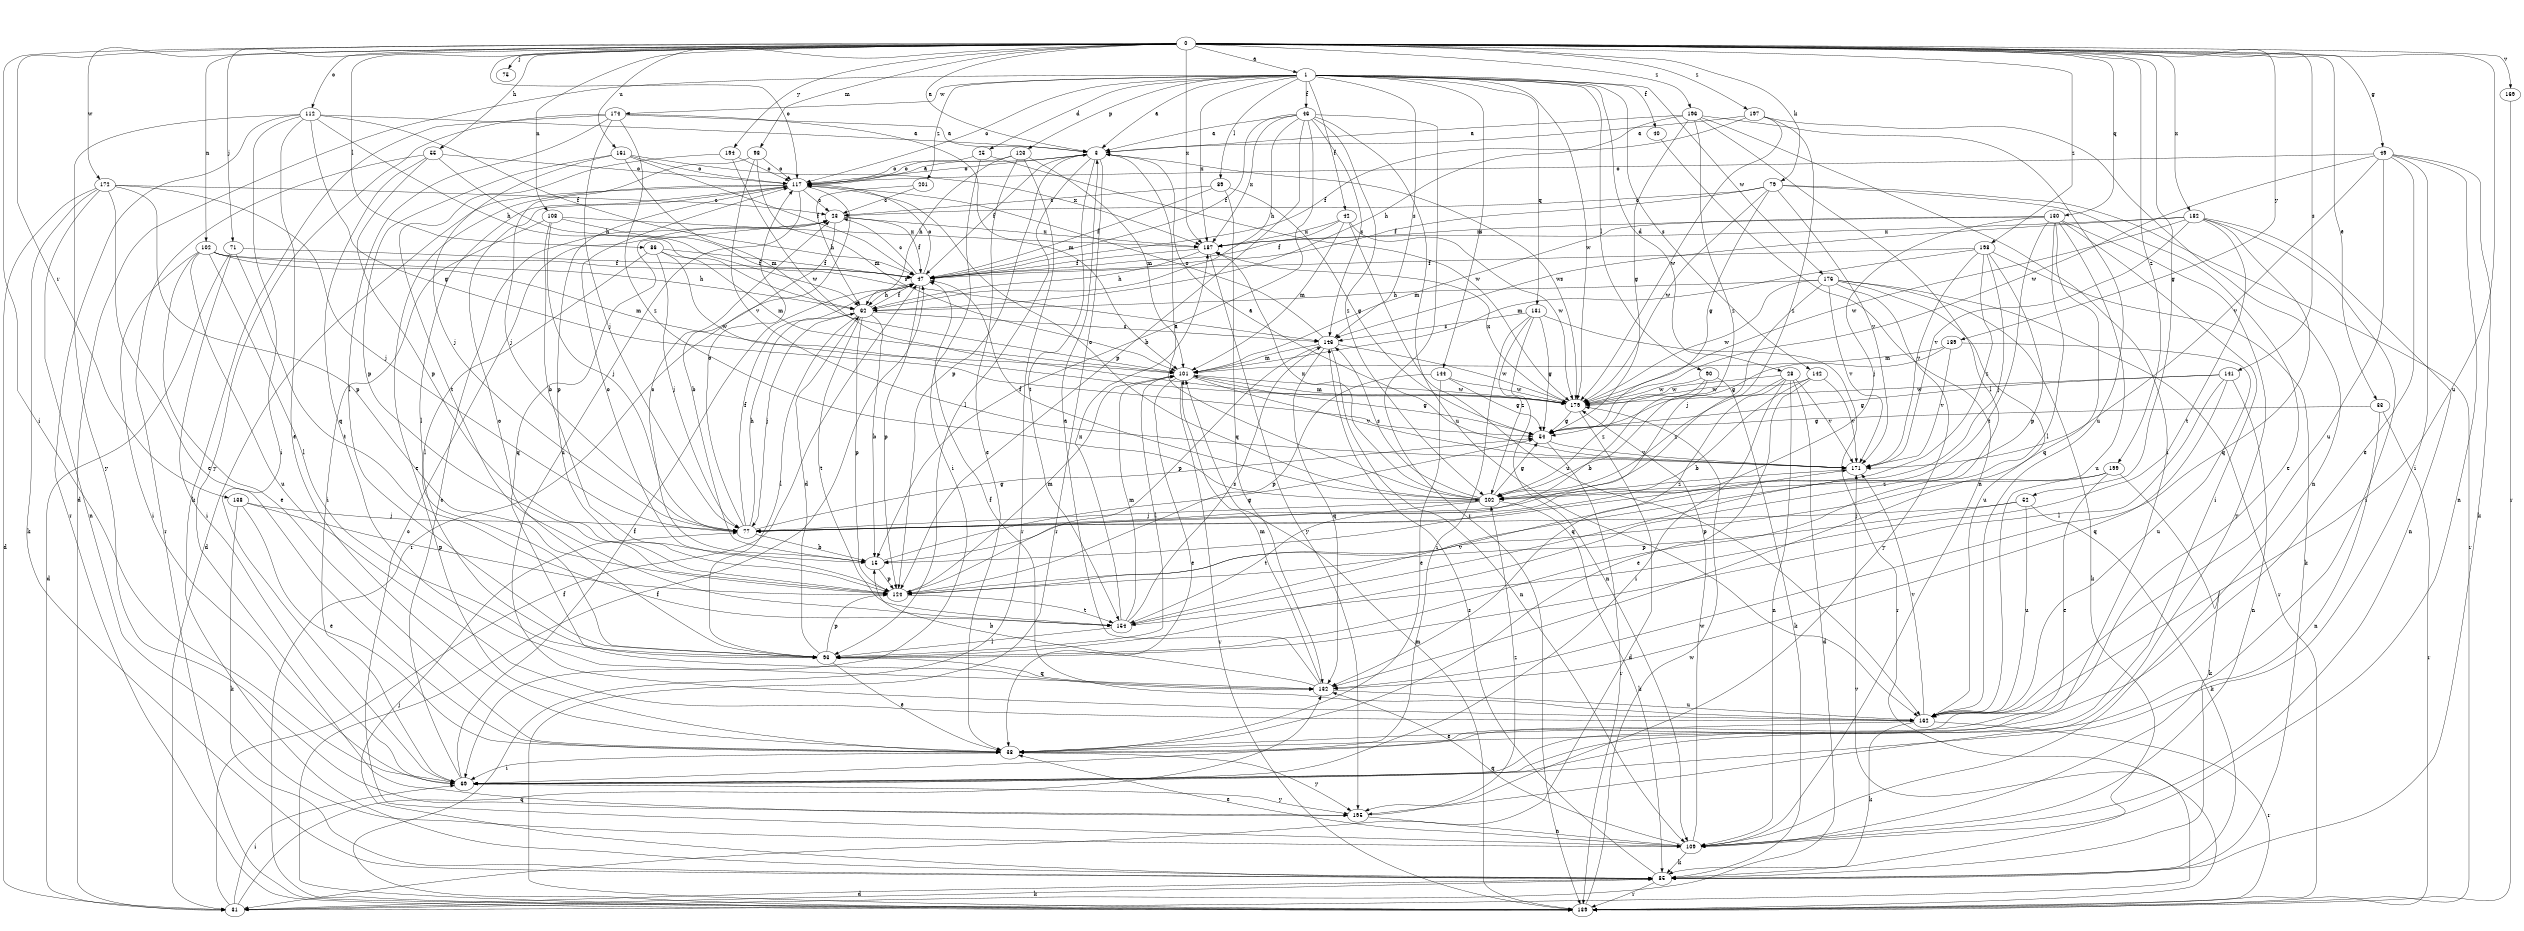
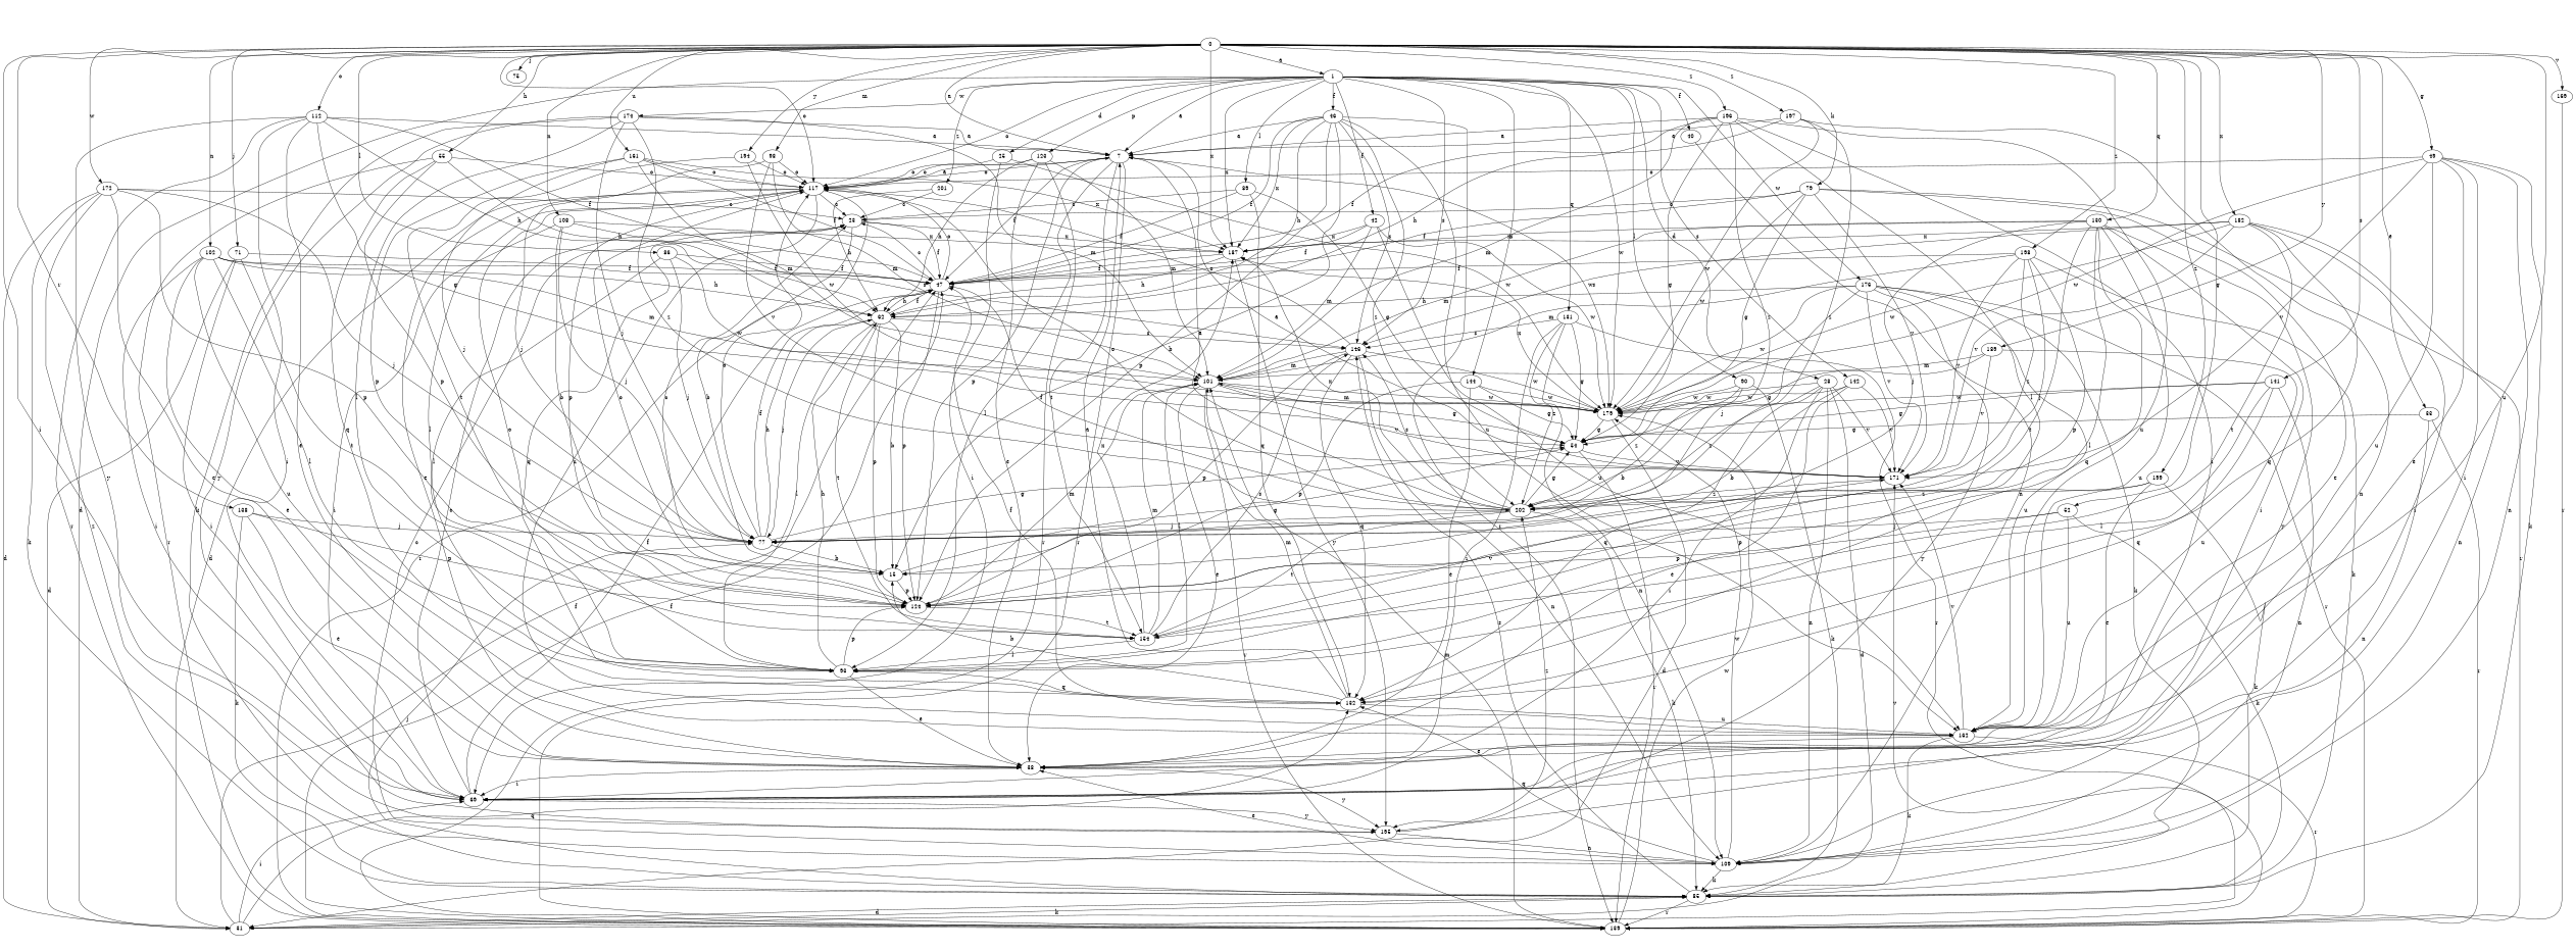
  strict digraph {
    0
    1
-   7 [label=3]
+   7
    33
    49
    52
    55
    69
    71
    75
    79
    86
    98
    102
    108
    112
    117
    130
    138
    141
    161
    162
    169
    172
    182
    187
    189
    194
    196
    197
    198
    199
    25
    28
    31
    40
    42
    46
    89
    90
    123
    131
    142
    144
    146
    174
    176
    179
    201
    47
    93
    124
    139
    154
    54
    109
    171
    85
    38
    77
    132
    62
    23
    195
    101
    15
    202
    0 -> 1 [label=a]
    0 -> 7 [label=a]
    0 -> 33 [label=e]
    0 -> 49 [label=g]
    0 -> 52 [label=g]
    0 -> 55 [label=h]
    0 -> 69 [label=i]
    0 -> 71 [label=j]
    0 -> 75 [label=j]
    0 -> 79 [label=k]
    0 -> 86 [label=l]
    0 -> 98 [label=m]
    0 -> 102 [label=n]
    0 -> 108 [label=n]
    0 -> 112 [label=o]
    0 -> 117 [label=o]
    0 -> 130 [label=q]
    0 -> 138 [label=r]
    0 -> 141 [label=s]
    0 -> 161 [label=u]
    0 -> 162 [label=u]
    0 -> 169 [label=v]
    0 -> 172 [label=w]
    0 -> 182 [label=x]
    0 -> 187 [label=x]
    0 -> 189 [label=y]
    0 -> 194 [label=y]
    0 -> 196 [label=z]
    0 -> 197 [label=z]
    0 -> 198 [label=z]
    0 -> 199 [label=z]
    1 -> 7 [label=a]
    1 -> 117 [label=o]
    1 -> 187 [label=x]
    1 -> 25 [label=d]
    1 -> 28 [label=d]
    1 -> 31 [label=d]
    1 -> 40 [label=f]
    1 -> 42 [label=f]
    1 -> 46 [label=f]
    1 -> 89 [label=l]
    1 -> 90 [label=l]
    1 -> 123 [label=p]
    1 -> 131 [label=q]
    1 -> 142 [label=s]
    1 -> 144 [label=s]
    1 -> 146 [label=s]
    1 -> 174 [label=w]
    1 -> 176 [label=w]
    1 -> 179 [label=w]
    1 -> 201 [label=z]
    7 -> 117 [label=o]
    7 -> 179 [label=w]
    7 -> 47 [label=f]
    7 -> 93 [label=l]
    7 -> 124 [label=p]
    7 -> 139 [label=r]
    7 -> 154 [label=t]
    33 -> 139 [label=r]
    33 -> 54 [label=g]
    33 -> 109 [label=n]
    49 -> 69 [label=i]
    49 -> 117 [label=o]
    49 -> 162 [label=u]
    49 -> 179 [label=w]
    49 -> 109 [label=n]
    49 -> 171 [label=v]
    49 -> 85 [label=k]
    49 -> 38 [label=e]
    52 -> 162 [label=u]
    52 -> 124 [label=p]
    52 -> 85 [label=k]
    52 -> 77 [label=j]
    55 -> 117 [label=o]
    55 -> 124 [label=p]
    55 -> 139 [label=r]
    55 -> 132 [label=q]
    55 -> 62 [label=h]
    69 -> 47 [label=f]
    69 -> 23 [label=c]
    69 -> 195 [label=y]
    71 -> 69 [label=i]
    71 -> 31 [label=d]
    71 -> 47 [label=f]
    71 -> 154 [label=t]
    79 -> 179 [label=w]
    79 -> 47 [label=f]
    79 -> 139 [label=r]
    79 -> 54 [label=g]
    79 -> 171 [label=v]
    79 -> 38 [label=e]
    79 -> 23 [label=c]
    86 -> 179 [label=w]
    86 -> 47 [label=f]
    86 -> 93 [label=l]
    86 -> 77 [label=j]
-   86 -> 101 [label=m]
+   196 -> 101 [label=m]
    98 -> 117 [label=o]
    98 -> 171 [label=v]
    98 -> 77 [label=j]
    98 -> 101 [label=m]
    102 -> 69 [label=i]
    102 -> 162 [label=u]
    102 -> 47 [label=f]
    102 -> 93 [label=l]
    102 -> 38 [label=e]
    102 -> 62 [label=h]
    102 -> 101 [label=m]
    108 -> 69 [label=i]
    108 -> 187 [label=x]
    108 -> 146 [label=s]
    108 -> 77 [label=j]
    108 -> 15 [label=b]
    112 -> 7 [label=a]
    112 -> 69 [label=i]
    112 -> 47 [label=f]
    112 -> 139 [label=r]
    112 -> 54 [label=g]
    112 -> 38 [label=e]
    112 -> 62 [label=h]
    112 -> 195 [label=y]
    117 -> 7 [label=a]
    117 -> 162 [label=u]
    117 -> 31 [label=d]
    117 -> 93 [label=l]
    117 -> 124 [label=p]
    117 -> 139 [label=r]
    117 -> 38 [label=e]
    117 -> 23 [label=c]
    130 -> 69 [label=i]
    130 -> 162 [label=u]
    130 -> 187 [label=x]
    130 -> 93 [label=l]
    130 -> 154 [label=t]
    130 -> 77 [label=j]
    130 -> 132 [label=q]
    130 -> 195 [label=y]
    130 -> 101 [label=m]
    138 -> 124 [label=p]
    138 -> 85 [label=k]
    138 -> 38 [label=e]
    138 -> 77 [label=j]
    141 -> 179 [label=w]
    141 -> 93 [label=l]
    141 -> 54 [label=g]
    141 -> 109 [label=n]
    141 -> 132 [label=q]
    161 -> 117 [label=o]
    161 -> 187 [label=x]
    161 -> 47 [label=f]
    161 -> 124 [label=p]
    161 -> 77 [label=j]
    161 -> 101 [label=m]
    162 -> 47 [label=f]
    162 -> 139 [label=r]
    162 -> 171 [label=v]
    162 -> 85 [label=k]
    162 -> 38 [label=e]
    169 -> 139 [label=r]
    172 -> 31 [label=d]
    172 -> 124 [label=p]
-   172 -> 109 [label=n]
+   172 -> 109 [label=z]
    172 -> 85 [label=k]
    172 -> 38 [label=e]
    172 -> 77 [label=j]
    172 -> 23 [label=c]
    182 -> 69 [label=i]
    182 -> 187 [label=x]
    182 -> 146 [label=s]
    182 -> 179 [label=w]
    182 -> 154 [label=t]
    182 -> 109 [label=n]
    182 -> 171 [label=v]
    182 -> 132 [label=q]
    187 -> 47 [label=f]
    187 -> 62 [label=h]
    187 -> 195 [label=y]
    189 -> 162 [label=u]
    189 -> 54 [label=g]
    189 -> 171 [label=v]
    189 -> 101 [label=m]
    194 -> 117 [label=o]
    194 -> 179 [label=w]
    194 -> 154 [label=t]
    196 -> 7 [label=a]
    196 -> 69 [label=i]
    196 -> 162 [label=u]
    196 -> 93 [label=l]
    196 -> 54 [label=g]
    196 -> 62 [label=h]
    196 -> 202 [label=z]
    197 -> 7 [label=a]
    197 -> 179 [label=w]
    197 -> 47 [label=f]
    197 -> 109 [label=n]
    197 -> 202 [label=z]
    198 -> 47 [label=f]
    198 -> 124 [label=p]
    198 -> 171 [label=v]
    198 -> 85 [label=k]
    198 -> 77 [label=j]
    198 -> 101 [label=m]
    198 -> 202 [label=z]
    199 -> 124 [label=p]
    199 -> 85 [label=k]
    199 -> 38 [label=e]
    199 -> 202 [label=z]
    25 -> 69 [label=i]
    25 -> 117 [label=o]
    25 -> 179 [label=w]
    28 -> 69 [label=i]
    28 -> 31 [label=d]
    28 -> 179 [label=w]
    28 -> 109 [label=n]
    28 -> 171 [label=v]
    28 -> 132 [label=q]
    28 -> 202 [label=z]
    31 -> 69 [label=i]
    31 -> 47 [label=f]
    31 -> 171 [label=v]
    31 -> 85 [label=k]
    31 -> 132 [label=q]
    40 -> 109 [label=n]
    42 -> 162 [label=u]
    42 -> 187 [label=x]
    42 -> 179 [label=w]
    42 -> 47 [label=f]
    42 -> 101 [label=m]
    46 -> 7 [label=a]
    46 -> 162 [label=u]
    46 -> 187 [label=x]
    46 -> 146 [label=s]
    46 -> 47 [label=f]
    46 -> 124 [label=p]
    46 -> 139 [label=r]
    46 -> 62 [label=h]
    46 -> 15 [label=b]
    46 -> 202 [label=z]
    89 -> 47 [label=f]
    89 -> 54 [label=g]
    89 -> 132 [label=q]
    89 -> 23 [label=c]
    90 -> 179 [label=w]
    90 -> 85 [label=k]
    90 -> 15 [label=b]
    90 -> 202 [label=z]
    123 -> 117 [label=o]
    123 -> 139 [label=r]
    123 -> 38 [label=e]
    123 -> 62 [label=h]
    123 -> 101 [label=m]
    131 -> 69 [label=i]
    131 -> 146 [label=s]
    131 -> 139 [label=r]
    131 -> 54 [label=g]
    131 -> 109 [label=n]
    131 -> 202 [label=z]
    142 -> 179 [label=w]
    142 -> 171 [label=v]
    142 -> 38 [label=e]
    142 -> 15 [label=b]
    144 -> 179 [label=w]
    144 -> 124 [label=p]
    144 -> 54 [label=g]
    144 -> 38 [label=e]
    146 -> 117 [label=o]
    146 -> 179 [label=w]
    146 -> 124 [label=p]
    146 -> 109 [label=n]
    146 -> 132 [label=q]
    146 -> 101 [label=m]
    174 -> 7 [label=a]
    174 -> 93 [label=l]
    174 -> 85 [label=k]
    174 -> 77 [label=j]
    174 -> 195 [label=y]
    174 -> 101 [label=m]
    174 -> 202 [label=z]
    176 -> 162 [label=u]
    176 -> 179 [label=w]
    176 -> 139 [label=r]
    176 -> 171 [label=v]
    176 -> 85 [label=k]
    176 -> 77 [label=j]
    176 -> 62 [label=h]
    176 -> 195 [label=y]
    179 -> 187 [label=x]
    179 -> 31 [label=d]
    179 -> 54 [label=g]
    179 -> 101 [label=m]
    201 -> 62 [label=h]
    201 -> 23 [label=c]
    47 -> 117 [label=o]
    47 -> 124 [label=p]
    47 -> 62 [label=h]
    47 -> 23 [label=c]
    93 -> 117 [label=o]
    93 -> 124 [label=p]
    93 -> 38 [label=e]
    93 -> 132 [label=q]
-   93 -> 62 [label=d]
+   93 -> 62 [label=h]
    124 -> 117 [label=o]
    124 -> 154 [label=t]
    124 -> 101 [label=m]
    139 -> 179 [label=w]
    139 -> 47 [label=f]
    139 -> 101 [label=m]
    154 -> 187 [label=x]
    154 -> 146 [label=s]
    154 -> 93 [label=l]
    154 -> 171 [label=v]
    154 -> 101 [label=m]
    54 -> 139 [label=r]
    54 -> 171 [label=v]
    109 -> 179 [label=w]
    109 -> 85 [label=k]
    109 -> 38 [label=e]
    109 -> 132 [label=q]
    109 -> 23 [label=c]
    171 -> 7 [label=a]
    171 -> 202 [label=z]
    85 -> 31 [label=d]
    85 -> 146 [label=s]
    85 -> 139 [label=r]
    85 -> 77 [label=j]
    38 -> 69 [label=i]
    38 -> 195 [label=y]
    77 -> 117 [label=o]
    77 -> 47 [label=f]
    77 -> 54 [label=g]
    77 -> 62 [label=h]
    77 -> 15 [label=b]
    132 -> 7 [label=a]
    132 -> 162 [label=u]
    132 -> 101 [label=m]
    132 -> 15 [label=b]
    62 -> 146 [label=s]
    62 -> 47 [label=f]
    62 -> 93 [label=l]
    62 -> 124 [label=p]
    62 -> 154 [label=t]
    62 -> 77 [label=j]
    62 -> 15 [label=b]
    23 -> 187 [label=x]
    23 -> 47 [label=f]
    23 -> 132 [label=q]
    23 -> 15 [label=b]
    195 -> 109 [label=n]
    195 -> 202 [label=z]
    101 -> 179 [label=w]
    101 -> 93 [label=l]
    101 -> 139 [label=r]
    101 -> 54 [label=g]
    101 -> 171 [label=v]
    101 -> 38 [label=e]
    15 -> 124 [label=p]
    15 -> 54 [label=g]
    15 -> 23 [label=c]
    202 -> 7 [label=a]
    202 -> 117 [label=o]
    202 -> 187 [label=x]
    202 -> 146 [label=s]
    202 -> 47 [label=f]
    202 -> 154 [label=t]
    202 -> 54 [label=g]
    202 -> 85 [label=k]
    202 -> 77 [label=j]
  }
